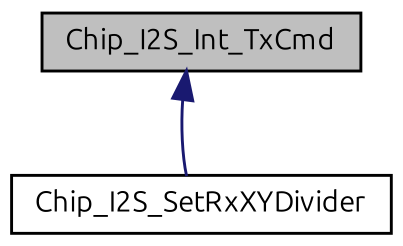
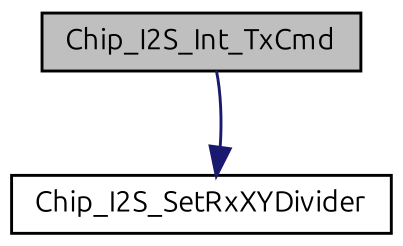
  digraph {
    rankdir=TB
    fontname=Ubuntu
    node [color=black fontname=Ubuntu fontsize=10 shape=record style=filled]
    n1 [fillcolor=grey75 fontcolor=black height=0.2 label=Chip_I2S_Int_TxCmd width=0.4]
    n2 [fillcolor=white height=0.2 label=Chip_I2S_SetRxXYDivider width=0.4]
-   n1 -> n2 [color=midnightblue dir=back fontname=Ubuntu fontsize=10 labelfontname=FreeSans labelfontsize=10 style=solid]
+   n2 -> n1 [color=midnightblue dir=back fontname=Ubuntu fontsize=10 labelfontname=FreeSans labelfontsize=10 style=solid]
  }
